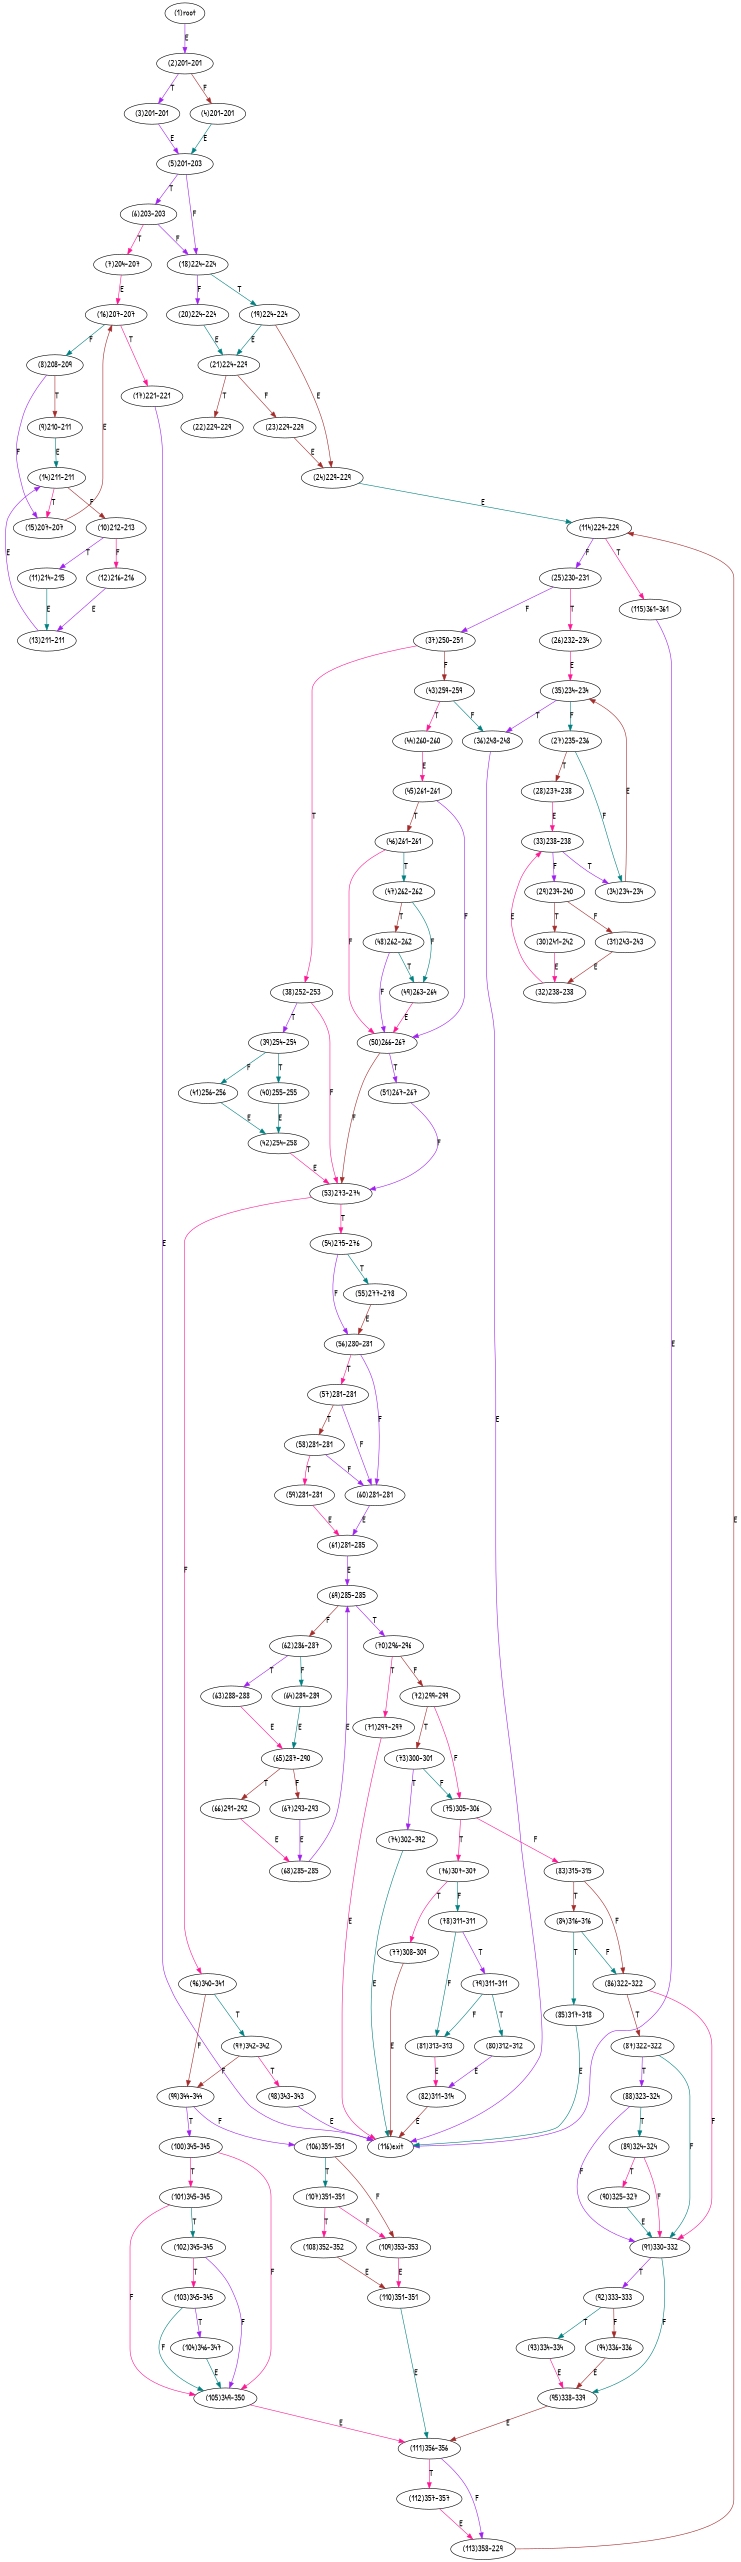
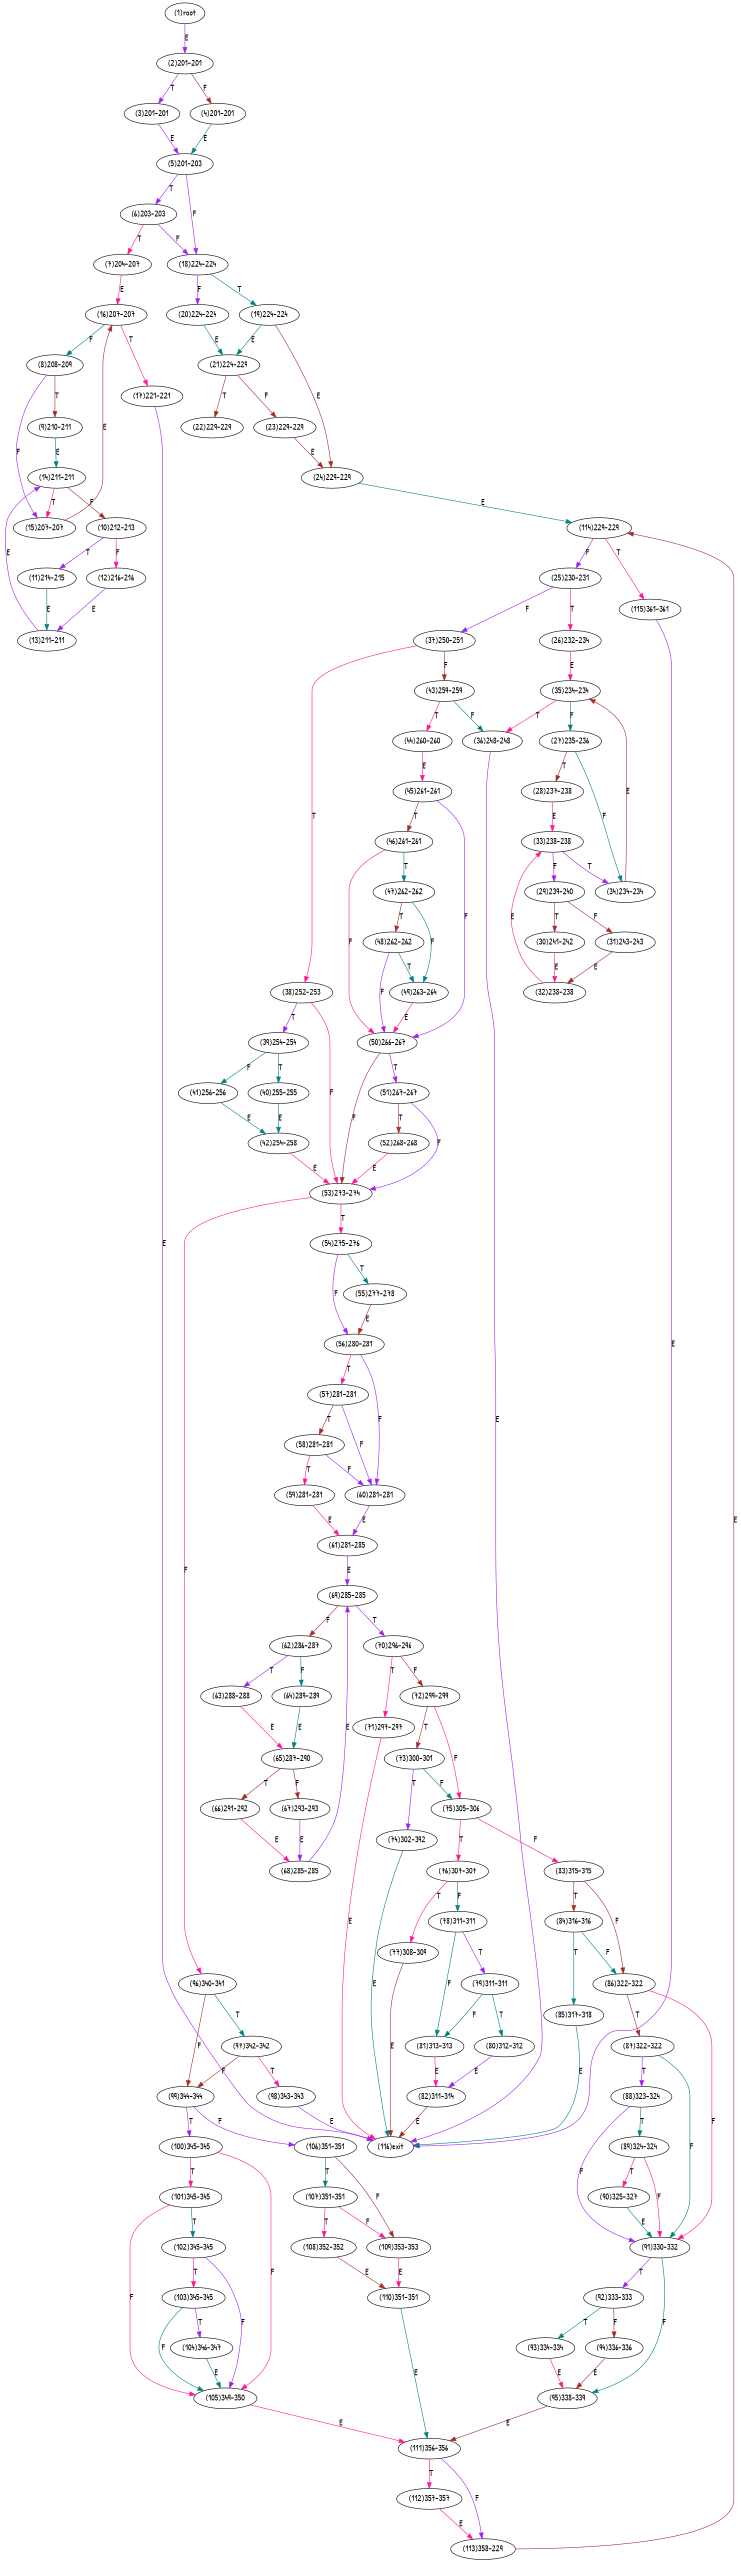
  digraph {
    fontname="Patrick Hand"
    node [fontname="Patrick Hand"]
    edge [color=deeppink fontname="Patrick Hand"]
    n1 [label="(1)root"]
    n2 [label="(2)201-201"]
    n3 [label="(3)201-201"]
    n4 [label="(4)201-201"]
    n5 [label="(5)201-203"]
    n6 [label="(6)203-203"]
    n7 [label="(18)224-224"]
    n8 [label="(7)204-207"]
    n9 [label="(19)224-224"]
    n10 [label="(20)224-224"]
    n11 [label="(16)207-207"]
    n12 [label="(8)208-209"]
    n13 [label="(17)221-221"]
    n14 [label="(9)210-211"]
    n15 [label="(15)207-207"]
    n16 [label="(14)211-211"]
    n17 [label="(10)212-213"]
    n18 [label="(11)214-215"]
    n19 [label="(12)216-216"]
    n20 [label="(13)211-211"]
    n21 [label="(116)exit"]
    n22 [label="(21)224-229"]
    n23 [label="(24)229-229"]
    n24 [label="(23)229-229"]
    n25 [label="(22)229-229"]
    n26 [label="(114)229-229"]
    n27 [label="(25)230-231"]
    n28 [label="(26)232-234"]
    n29 [label="(37)250-251"]
    n30 [label="(35)234-234"]
    n31 [label="(38)252-253"]
    n32 [label="(43)259-259"]
    n33 [label="(115)361-361"]
    n34 [label="(27)235-236"]
    n35 [label="(28)237-238"]
    n36 [label="(34)234-234"]
    n37 [label="(33)238-238"]
    n38 [label="(36)248-248"]
    n39 [label="(29)239-240"]
    n40 [label="(31)243-243"]
    n41 [label="(30)241-242"]
    n42 [label="(32)238-238"]
    n43 [label="(39)254-254"]
    n44 [label="(53)273-274"]
    n45 [label="(40)255-255"]
    n46 [label="(41)256-256"]
    n47 [label="(54)275-276"]
    n48 [label="(96)340-341"]
    n49 [label="(42)254-258"]
    n50 [label="(44)260-260"]
    n51 [label="(45)261-261"]
    n52 [label="(46)261-261"]
    n53 [label="(50)266-267"]
    n54 [label="(47)262-262"]
    n55 [label="(49)263-264"]
    n56 [label="(48)262-262"]
    n57 [label="(51)267-267"]
+   n58 [label="(52)268-268"]
    n59 [label="(55)277-278"]
    n60 [label="(56)280-281"]
    n61 [label="(60)281-281"]
    n62 [label="(57)281-281"]
    n63 [label="(99)344-344"]
    n64 [label="(97)342-342"]
    n65 [label="(59)281-281"]
    n66 [label="(61)281-285"]
    n67 [label="(69)285-285"]
    n68 [label="(58)281-281"]
    n69 [label="(63)288-288"]
    n70 [label="(65)287-290"]
    n71 [label="(66)291-292"]
    n72 [label="(67)293-293"]
    n73 [label="(62)286-287"]
    n74 [label="(64)289-289"]
    n75 [label="(70)296-296"]
    n76 [label="(68)285-285"]
    n77 [label="(71)297-297"]
    n78 [label="(72)299-299"]
    n79 [label="(73)300-301"]
    n80 [label="(75)305-306"]
    n81 [label="(76)307-307"]
    n82 [label="(77)308-309"]
    n83 [label="(78)311-311"]
    n84 [label="(79)311-311"]
    n85 [label="(81)313-313"]
    n86 [label="(80)312-312"]
    n87 [label="(82)311-314"]
    n88 [label="(74)302-392"]
    n89 [label="(83)315-315"]
    n90 [label="(84)316-316"]
    n91 [label="(86)322-322"]
    n92 [label="(85)317-318"]
    n93 [label="(87)322-322"]
    n94 [label="(91)330-332"]
    n95 [label="(88)323-324"]
    n96 [label="(89)324-324"]
    n97 [label="(95)338-339"]
    n98 [label="(92)333-333"]
    n99 [label="(93)334-334"]
    n100 [label="(111)356-356"]
    n101 [label="(94)336-336"]
    n102 [label="(113)358-229"]
    n103 [label="(112)357-357"]
    n104 [label="(90)325-327"]
    n105 [label="(102)345-345"]
    n106 [label="(103)345-345"]
    n107 [label="(105)349-350"]
    n108 [label="(104)346-347"]
    n109 [label="(100)345-345"]
    n110 [label="(101)345-345"]
    n111 [label="(98)343-343"]
    n112 [label="(106)351-351"]
    n113 [label="(109)353-353"]
    n114 [label="(107)351-351"]
    n115 [label="(110)351-351"]
    n116 [label="(108)352-352"]
    n1 -> n2 [color=purple label=E]
    n2 -> n3 [color=purple label=T]
    n2 -> n4 [color=brown label=F]
    n3 -> n5 [color=purple label=E]
    n4 -> n5 [color=teal label=E]
    n5 -> n6 [color=purple label=T]
    n5 -> n7 [color=purple label=F]
    n6 -> n7 [color=purple label=F]
    n6 -> n8 [label=T]
    n7 -> n9 [color=teal label=T]
    n7 -> n10 [color=purple label=F]
    n8 -> n11 [label=E]
    n9 -> n22 [color=teal label=E]
    n9 -> n23 [color=brown label=E]
    n10 -> n22 [color=teal label=E]
    n11 -> n12 [color=teal label=F]
    n11 -> n13 [label=T]
    n12 -> n14 [color=brown label=T]
    n12 -> n15 [color=purple label=F]
    n13 -> n21 [color=purple label=E]
    n14 -> n16 [color=teal label=E]
    n15 -> n11 [color=brown label=E]
    n16 -> n15 [label=T]
    n16 -> n17 [color=brown label=F]
    n17 -> n18 [color=purple label=T]
    n17 -> n19 [label=F]
    n18 -> n20 [color=teal label=E]
    n19 -> n20 [color=purple label=E]
    n20 -> n16 [color=purple label=E]
    n22 -> n24 [color=brown label=F]
    n22 -> n25 [color=brown label=T]
    n23 -> n26 [color=teal label=E]
    n24 -> n23 [color=brown label=E]
    n26 -> n27 [color=purple label=F]
    n26 -> n33 [label=T]
    n27 -> n28 [label=T]
    n27 -> n29 [color=purple label=F]
    n28 -> n30 [label=E]
    n29 -> n31 [label=T]
    n29 -> n32 [color=brown label=F]
    n30 -> n34 [color=teal label=F]
-   n30 -> n38 [color=purple label=T]
+   n30 -> n38 [label=T]
    n31 -> n43 [color=purple label=T]
    n31 -> n44 [label=F]
    n32 -> n38 [color=teal label=F]
    n32 -> n50 [label=T]
    n33 -> n21 [color=purple label=E]
    n34 -> n35 [color=brown label=T]
    n34 -> n36 [color=teal label=F]
    n35 -> n37 [label=E]
    n36 -> n30 [color=brown label=E]
    n37 -> n36 [color=purple label=T]
    n37 -> n39 [color=purple label=F]
    n38 -> n21 [color=purple label=E]
    n39 -> n40 [color=brown label=F]
    n39 -> n41 [color=brown label=T]
    n40 -> n42 [color=brown label=E]
    n41 -> n42 [label=E]
    n42 -> n37 [label=E]
    n43 -> n45 [color=teal label=T]
    n43 -> n46 [color=teal label=F]
    n44 -> n47 [label=T]
    n44 -> n48 [label=F]
    n45 -> n49 [color=teal label=E]
    n46 -> n49 [color=teal label=E]
    n47 -> n59 [color=teal label=T]
    n47 -> n60 [color=purple label=F]
    n48 -> n63 [color=brown label=F]
    n48 -> n64 [color=teal label=T]
    n49 -> n44 [label=E]
    n50 -> n51 [label=E]
    n51 -> n52 [color=brown label=T]
    n51 -> n53 [color=purple label=F]
    n52 -> n53 [label=F]
    n52 -> n54 [color=teal label=T]
    n53 -> n44 [color=brown label=F]
    n53 -> n57 [color=purple label=T]
    n54 -> n55 [color=teal label=F]
    n54 -> n56 [color=brown label=T]
    n55 -> n53 [label=E]
    n56 -> n53 [color=purple label=F]
    n56 -> n55 [color=teal label=T]
    n57 -> n44 [color=purple label=F]
+   n57 -> n58 [color=brown label=T]
+   n58 -> n44 [label=E]
    n59 -> n60 [color=brown label=E]
    n60 -> n61 [color=purple label=F]
    n60 -> n62 [label=T]
    n61 -> n66 [color=purple label=E]
    n62 -> n61 [color=purple label=F]
    n62 -> n68 [color=brown label=T]
    n63 -> n109 [color=purple label=T]
    n63 -> n112 [color=purple label=F]
    n64 -> n63 [color=brown label=F]
    n64 -> n111 [label=T]
    n65 -> n66 [label=E]
    n66 -> n67 [color=purple label=E]
    n67 -> n73 [color=brown label=F]
    n67 -> n75 [color=purple label=T]
    n68 -> n61 [color=purple label=F]
    n68 -> n65 [label=T]
    n69 -> n70 [label=E]
    n70 -> n71 [color=brown label=T]
    n70 -> n72 [color=brown label=F]
    n71 -> n76 [label=E]
    n72 -> n76 [color=purple label=E]
    n73 -> n69 [color=purple label=T]
    n73 -> n74 [color=teal label=F]
    n74 -> n70 [color=teal label=E]
    n75 -> n77 [label=T]
    n75 -> n78 [color=brown label=F]
    n76 -> n67 [color=purple label=E]
    n77 -> n21 [label=E]
    n78 -> n79 [color=brown label=T]
    n78 -> n80 [label=F]
    n79 -> n80 [color=teal label=F]
    n79 -> n88 [color=purple label=T]
    n80 -> n81 [label=T]
    n80 -> n89 [label=F]
    n81 -> n82 [label=T]
    n81 -> n83 [color=teal label=F]
    n82 -> n21 [color=brown label=E]
    n83 -> n84 [color=purple label=T]
    n83 -> n85 [color=teal label=F]
    n84 -> n85 [color=teal label=F]
    n84 -> n86 [color=teal label=T]
    n85 -> n87 [label=E]
    n86 -> n87 [color=purple label=E]
    n87 -> n21 [color=brown label=E]
    n88 -> n21 [color=teal label=E]
    n89 -> n90 [color=brown label=T]
    n89 -> n91 [color=brown label=F]
    n90 -> n91 [color=teal label=F]
    n90 -> n92 [color=teal label=T]
    n91 -> n93 [color=brown label=T]
    n91 -> n94 [label=F]
    n92 -> n21 [color=teal label=E]
    n93 -> n94 [color=teal label=F]
    n93 -> n95 [color=purple label=T]
    n94 -> n97 [color=teal label=F]
    n94 -> n98 [color=purple label=T]
    n95 -> n94 [color=purple label=F]
    n95 -> n96 [color=teal label=T]
    n96 -> n94 [label=F]
    n96 -> n104 [label=T]
    n97 -> n100 [color=brown label=E]
    n98 -> n99 [color=teal label=T]
    n98 -> n101 [color=brown label=F]
    n99 -> n97 [label=E]
    n100 -> n102 [color=purple label=F]
    n100 -> n103 [label=T]
    n101 -> n97 [color=brown label=E]
    n102 -> n26 [color=brown label=E]
    n103 -> n102 [label=E]
    n104 -> n94 [color=teal label=E]
    n105 -> n106 [label=T]
    n105 -> n107 [color=purple label=F]
    n106 -> n107 [color=teal label=F]
    n106 -> n108 [color=purple label=T]
    n107 -> n100 [label=E]
    n108 -> n107 [color=teal label=E]
    n109 -> n107 [label=F]
    n109 -> n110 [label=T]
    n110 -> n105 [color=teal label=T]
    n110 -> n107 [label=F]
    n111 -> n21 [color=purple label=E]
    n112 -> n113 [color=brown label=F]
    n112 -> n114 [color=teal label=T]
    n113 -> n115 [label=E]
    n114 -> n113 [label=F]
    n114 -> n116 [label=T]
    n115 -> n100 [color=teal label=E]
    n116 -> n115 [color=brown label=E]
  }
